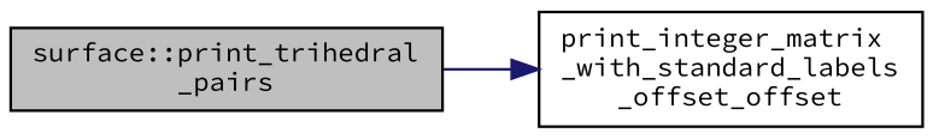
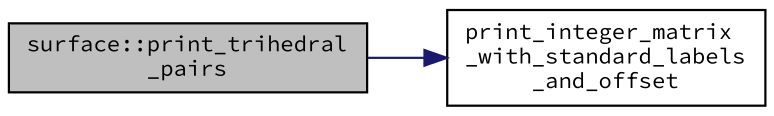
  digraph {
    rankdir=LR
    fontname="Source Code Pro"
    node [color=black fontname="Source Code Pro" fontsize=10 shape=record style=filled]
    n1 [fillcolor=grey75 fontcolor=black height=0.2 label="surface::print_trihedral\l_pairs" width=0.4]
-   n2 [fillcolor=white height=0.2 label="print_integer_matrix\l_with_standard_labels\l_offset_offset" width=0.4]
+   n2 [fillcolor=white height=0.2 label="print_integer_matrix\l_with_standard_labels\l_and_offset" width=0.4]
    n1 -> n2 [color=midnightblue fontname="Source Code Pro" fontsize=10 labelfontname=Helvetica labelfontsize=10 style=solid]
  }
